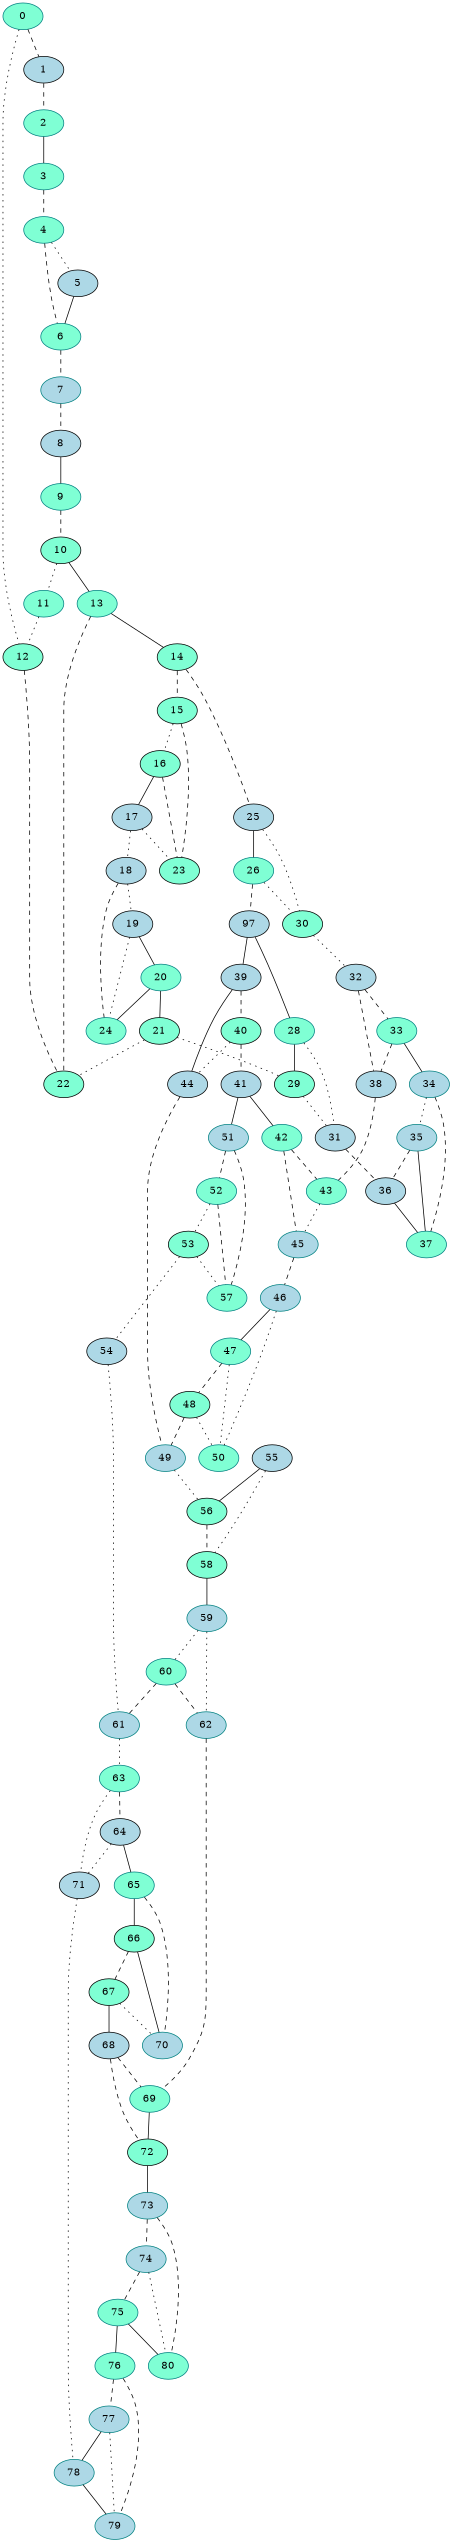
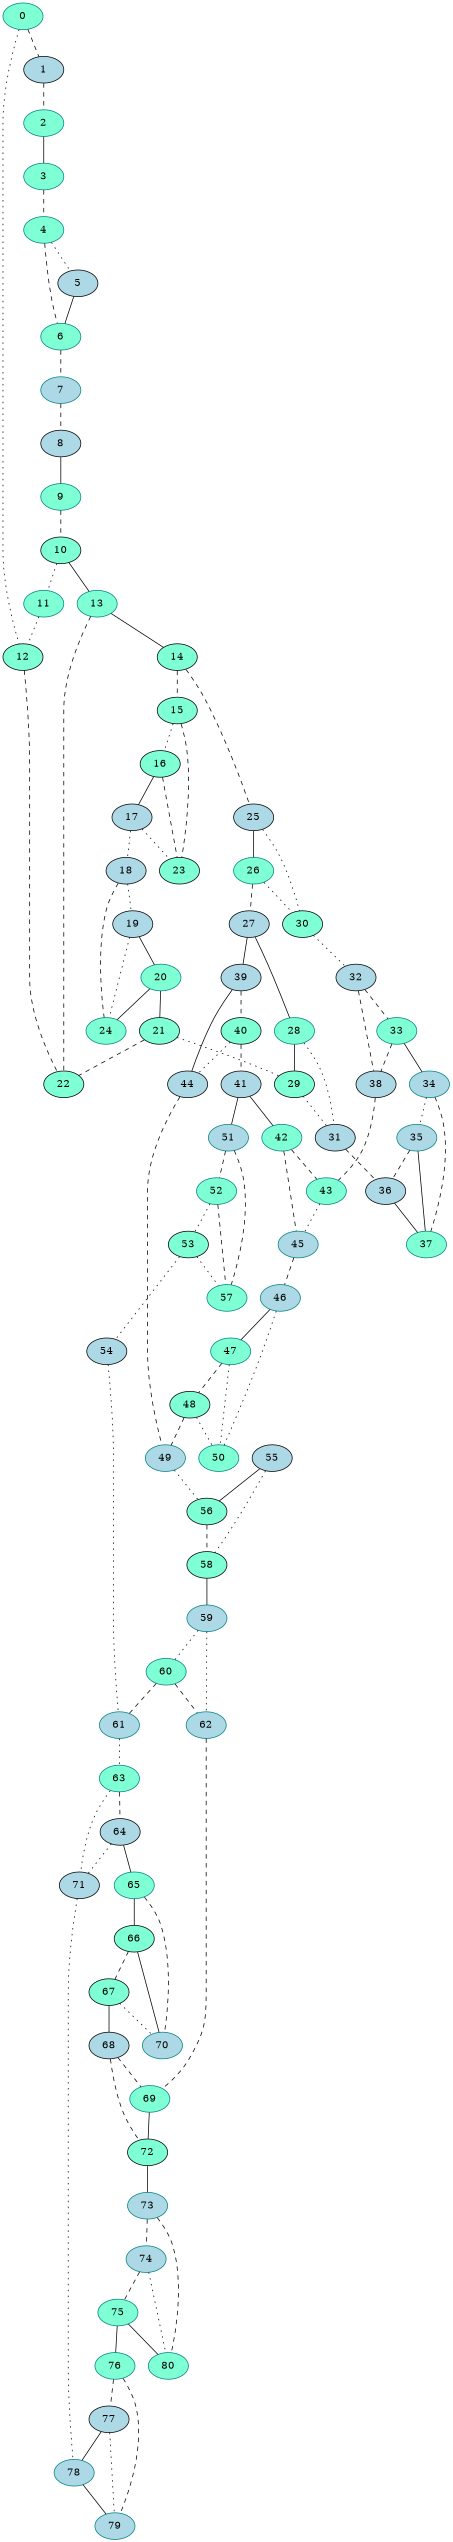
  graph {
    node [color=teal fillcolor=aquamarine style=filled]
    edge [style=dashed]
    1 [color=black fillcolor=lightblue]
    0
    12 [color=black]
    2
    22 [color=black]
    3
    4
    5 [color=black fillcolor=lightblue]
    6
    7 [fillcolor=lightblue]
    8 [color=black fillcolor=lightblue]
    9
    10 [color=black]
    11
    13
    14 [color=black]
    15 [color=black]
    25 [color=black fillcolor=lightblue]
    16 [color=black]
    23 [color=black]
    26
    30 [color=black]
    17 [color=black fillcolor=lightblue]
-   27 [color=black fillcolor=lightblue label=97]
+   27 [color=black fillcolor=lightblue]
    32 [color=black fillcolor=lightblue]
    18 [color=black fillcolor=lightblue]
    19 [color=black fillcolor=lightblue]
    24
    20
    21 [color=black]
    29 [color=black]
    31 [color=black fillcolor=lightblue]
    36 [color=black fillcolor=lightblue]
    28
    39 [color=black fillcolor=lightblue]
    33
    38 [color=black fillcolor=lightblue]
    40 [color=black]
    44 [color=black fillcolor=lightblue]
    41 [color=black fillcolor=lightblue]
    49 [fillcolor=lightblue]
    37
    34 [fillcolor=lightblue]
    43
    35 [fillcolor=lightblue]
    45 [fillcolor=lightblue]
    46 [fillcolor=lightblue]
    42
    51 [fillcolor=lightblue]
    56 [color=black]
    52
    57
    53 [color=black]
    47
    50
    58 [color=black]
    48 [color=black]
    59 [fillcolor=lightblue]
    54 [color=black fillcolor=lightblue]
    61 [fillcolor=lightblue]
    55 [color=black fillcolor=lightblue]
    63
    64 [color=black fillcolor=lightblue]
    71 [color=black fillcolor=lightblue]
    60
    62 [fillcolor=lightblue]
    69
    72 [color=black]
    65
    78 [fillcolor=lightblue]
    73 [fillcolor=lightblue]
    66 [color=black]
    70 [fillcolor=lightblue]
    79 [fillcolor=lightblue]
    67 [color=black]
    68 [color=black fillcolor=lightblue]
    74 [fillcolor=lightblue]
    80
    75
    76
-   77 [fillcolor=lightblue]
+   77 [color=black fillcolor=lightblue]
    1 -- 2
    0 -- 1
    0 -- 12 [style=dotted]
    12 -- 22
    2 -- 3 [style=solid]
    3 -- 4
    4 -- 5 [style=dotted]
    4 -- 6
    5 -- 6 [style=solid]
    6 -- 7
    7 -- 8
    8 -- 9 [style=solid]
    9 -- 10
    10 -- 11 [style=dotted]
    10 -- 13 [style=solid]
    11 -- 12 [style=dotted]
    13 -- 22
    13 -- 14 [style=solid]
    14 -- 15
    14 -- 25
    15 -- 16 [style=dotted]
    15 -- 23
    25 -- 26 [style=solid]
    25 -- 30 [style=dotted]
    16 -- 23
    16 -- 17 [style=solid]
    26 -- 30 [style=dotted]
    26 -- 27
    30 -- 32 [style=dotted]
    17 -- 23 [style=dotted]
    17 -- 18 [style=dotted]
    27 -- 28 [style=solid]
    27 -- 39 [style=solid]
    32 -- 33
    32 -- 38
    18 -- 19 [style=dotted]
    18 -- 24
    19 -- 24 [style=dotted]
    19 -- 20 [style=solid]
    20 -- 24 [style=solid]
    20 -- 21 [style=solid]
-   21 -- 22 [style=dotted]
+   21 -- 22
    21 -- 29 [style=dotted]
    29 -- 31 [style=dotted]
    31 -- 36
    36 -- 37 [style=solid]
    28 -- 29 [style=solid]
    28 -- 31 [style=dotted]
    39 -- 40
    39 -- 44 [style=solid]
    33 -- 38
    33 -- 34 [style=solid]
    38 -- 43
    40 -- 44 [style=dotted]
    40 -- 41
    44 -- 49
    41 -- 42 [style=solid]
    41 -- 51 [style=solid]
    49 -- 56 [style=dotted]
    34 -- 37
    34 -- 35 [style=dotted]
    43 -- 45 [style=dotted]
    35 -- 36
    35 -- 37 [style=solid]
    45 -- 46
    46 -- 47 [style=solid]
    46 -- 50 [style=dotted]
    42 -- 43
    42 -- 45
    51 -- 52
    51 -- 57
    56 -- 58
    52 -- 57
    52 -- 53 [style=dotted]
    53 -- 57 [style=dotted]
    53 -- 54 [style=dotted]
    47 -- 50 [style=dotted]
    47 -- 48
    58 -- 59 [style=solid]
    48 -- 49
    48 -- 50 [style=dotted]
    59 -- 60 [style=dotted]
    59 -- 62 [style=dotted]
    54 -- 61 [style=dotted]
    61 -- 63 [style=dotted]
    55 -- 56 [style=solid]
    55 -- 58 [style=dotted]
    63 -- 64
    63 -- 71 [style=dotted]
    64 -- 71 [style=dotted]
    64 -- 65 [style=solid]
    71 -- 78 [style=dotted]
    60 -- 61
    60 -- 62
    62 -- 69
    69 -- 72 [style=solid]
    72 -- 73 [style=solid]
    65 -- 66 [style=solid]
    65 -- 70
    78 -- 79 [style=solid]
    73 -- 74
    73 -- 80
    66 -- 70 [style=solid]
    66 -- 67
    67 -- 70 [style=dotted]
    67 -- 68 [style=solid]
    68 -- 69
    68 -- 72
    74 -- 80 [style=dotted]
    74 -- 75
    75 -- 80 [style=solid]
    75 -- 76 [style=solid]
    76 -- 79
    76 -- 77
    77 -- 78 [style=solid]
    77 -- 79 [style=dotted]
  }
